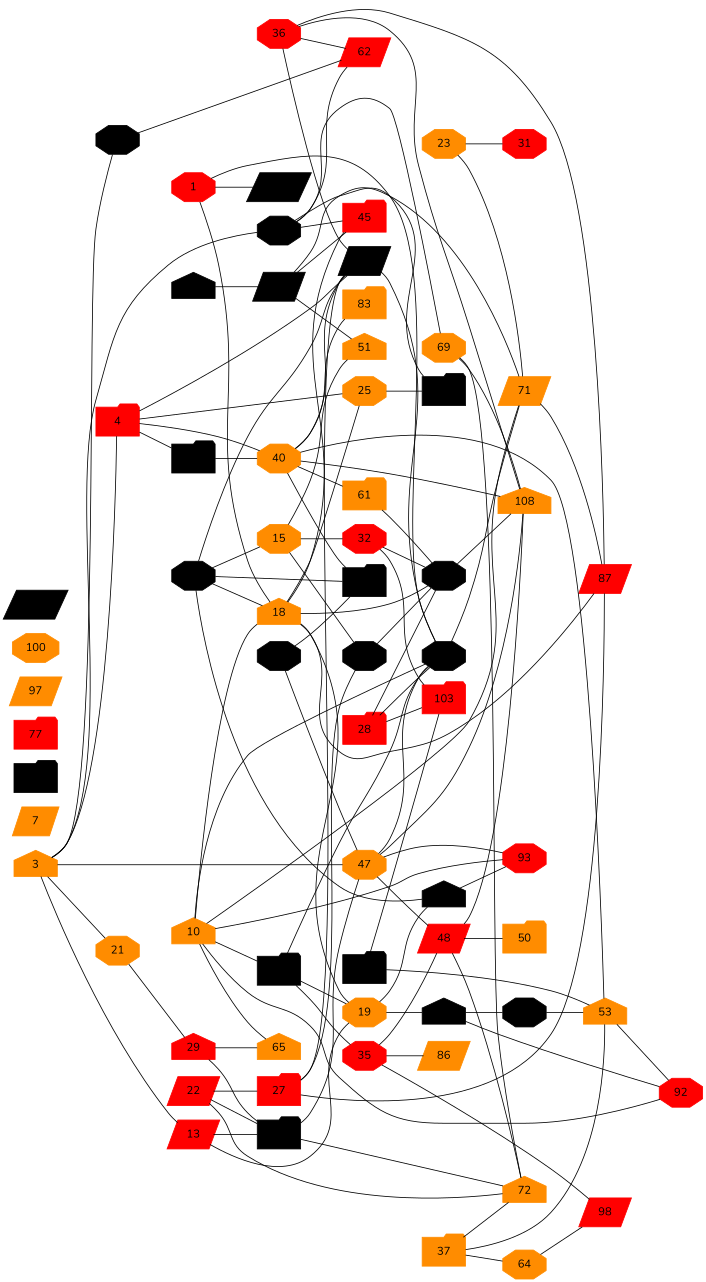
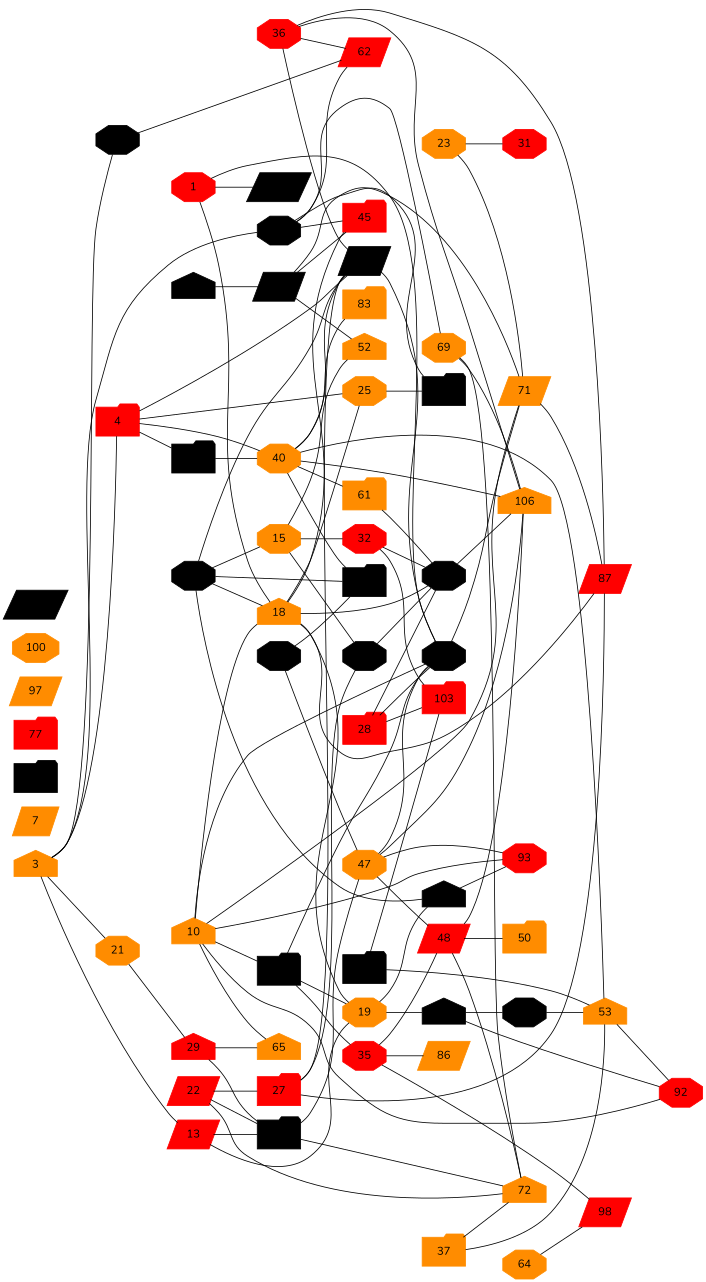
  graph {
    fontname=Nunito
    rankdir=LR
    node [color=darkorange fontname=Nunito shape=octagon style=filled]
    edge [fontname=Nunito]
    1 [color=red super="+80"]
    18 [shape=house super="+51"]
    66 [color=black super="+82"]
    102 [color=black shape=parallelogram]
    25
    45 [color=red shape=folder]
    19 [super="+63"]
    67 [color=black super="+78"]
    87 [color=red shape=parallelogram]
    71 [shape=parallelogram super="+76"]
    2 [color=black super="+6"]
    15 [super="+96"]
    56 [color=black shape=parallelogram]
    57 [color=black shape=house super="+108"]
    73 [color=black shape=folder super="+79"]
-   52 [shape=house super="+88" label=51]
+   52 [shape=house super="+88"]
    32 [color=red super="+46"]
    38 [color=black]
    93 [color=red]
    3 [shape=house super="+55"]
    4 [color=red shape=folder super="+30"]
    8 [color=black super="+20"]
    13 [color=red shape=parallelogram super="+54"]
    21
    47 [super="+60"]
    58 [color=black super="+91"]
    12 [color=black shape=folder super="+16"]
    40 [super="+43"]
    62 [color=red shape=parallelogram super="+99"]
    69
    75 [color=black shape=folder super="+85"]
    42 [color=black shape=folder super="+84"]
    29 [color=red shape=house]
    48 [color=red shape=parallelogram super="+101"]
-   106 [shape=house label=108]
+   106 [shape=house]
    53 [shape=house super="+81"]
    61 [shape=folder]
    83 [shape=folder]
    92 [color=red super="+95"]
    5 [color=black shape=folder]
    103 [color=red shape=folder]
    7 [shape=parallelogram]
    72 [shape=house super="+90"]
    9 [color=black shape=folder]
    10 [shape=house super="+68"]
    17 [color=black shape=folder super="+26"]
    65 [shape=house]
    35 [color=red super="+105"]
    14 [color=black shape=parallelogram super="+34"]
    11 [color=black shape=house]
    41 [color=black shape=house super="+59"]
    86 [shape=parallelogram]
    98 [color=red shape=parallelogram super="+104"]
    49 [color=black super="+74"]
    27 [color=red shape=folder super="+33"]
    22 [color=red shape=parallelogram]
    23
    31 [color=red]
    24 [color=black super="+94"]
    28 [color=red shape=folder super="+70"]
    50 [shape=folder]
    36 [color=red super="+44"]
    37 [shape=folder super="+39"]
    64
    77 [color=red shape=folder]
    97 [shape=parallelogram]
    100
    107 [color=black shape=parallelogram]
    1 -- 18
    1 -- 66
    1 -- 102
    18 -- 25
    18 -- 45
    18 -- 19
    18 -- 67
    18 -- 87
    66 -- 71
    25 -- 75
    19 -- 57
    19 -- 41
    67 -- 106
    71 -- 87
    2 -- 18
    2 -- 15
    2 -- 56
    2 -- 57
    2 -- 73
    15 -- 52
    15 -- 32
    15 -- 38
    56 -- 66
    57 -- 93
    32 -- 67
    32 -- 103
    38 -- 67
    3 -- 4
    3 -- 8
    3 -- 13 [weight=2]
    3 -- 21
-   3 -- 47
    3 -- 58
    4 -- 25
    4 -- 56
    4 -- 12
    4 -- 40
    8 -- 45
    8 -- 62
    8 -- 69
    8 -- 75
    13 -- 19
    13 -- 42 [weight=2]
    21 -- 29
    47 -- 66 [weight=2]
    47 -- 93
    47 -- 48
    47 -- 106
    58 -- 62
    12 -- 40
    40 -- 56
    40 -- 73
    40 -- 106
    40 -- 53
    40 -- 61
    40 -- 83
    69 -- 106
    69 -- 72
    42 -- 47
    42 -- 72
    29 -- 42
    29 -- 65
    48 -- 106
    48 -- 72
    48 -- 50
    53 -- 92
    61 -- 67
    5 -- 53
    5 -- 103
    10 -- 18
    10 -- 66
    10 -- 71
    10 -- 93
    10 -- 92
    10 -- 17
    10 -- 65
    17 -- 66
    17 -- 19
    17 -- 35
    35 -- 48
    35 -- 86
    35 -- 98
    14 -- 45
    14 -- 71
    14 -- 52 [weight=2]
    11 -- 14
    41 -- 92
    41 -- 49
    49 -- 53
    27 -- 87
    27 -- 56
    27 -- 38
    22 -- 42
    22 -- 72
    22 -- 27
    23 -- 71
    23 -- 31
    24 -- 73
    24 -- 47
    28 -- 66
    28 -- 67
    28 -- 103
    36 -- 87
    36 -- 56
    36 -- 62
    36 -- 106
    37 -- 53
    37 -- 72
-   37 -- 64
    64 -- 98
  }
